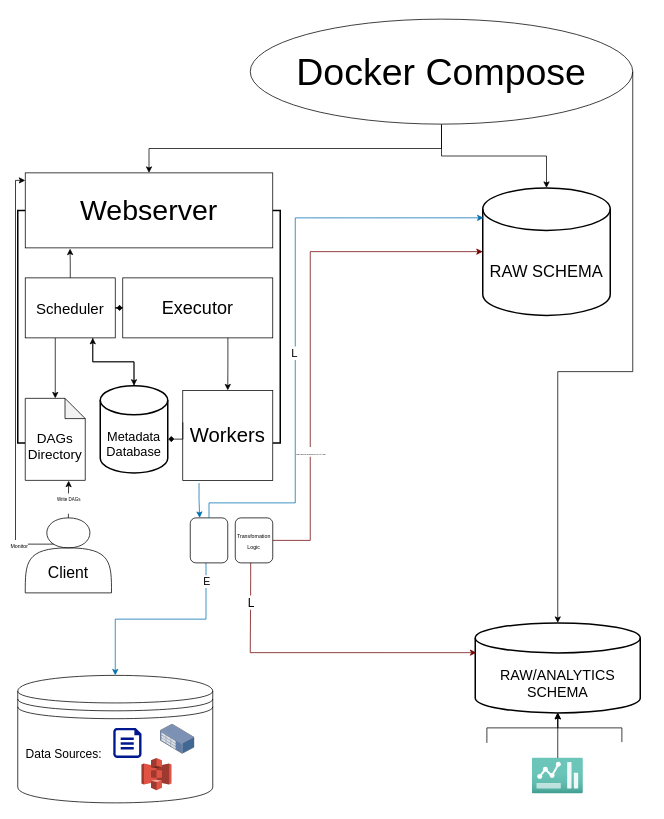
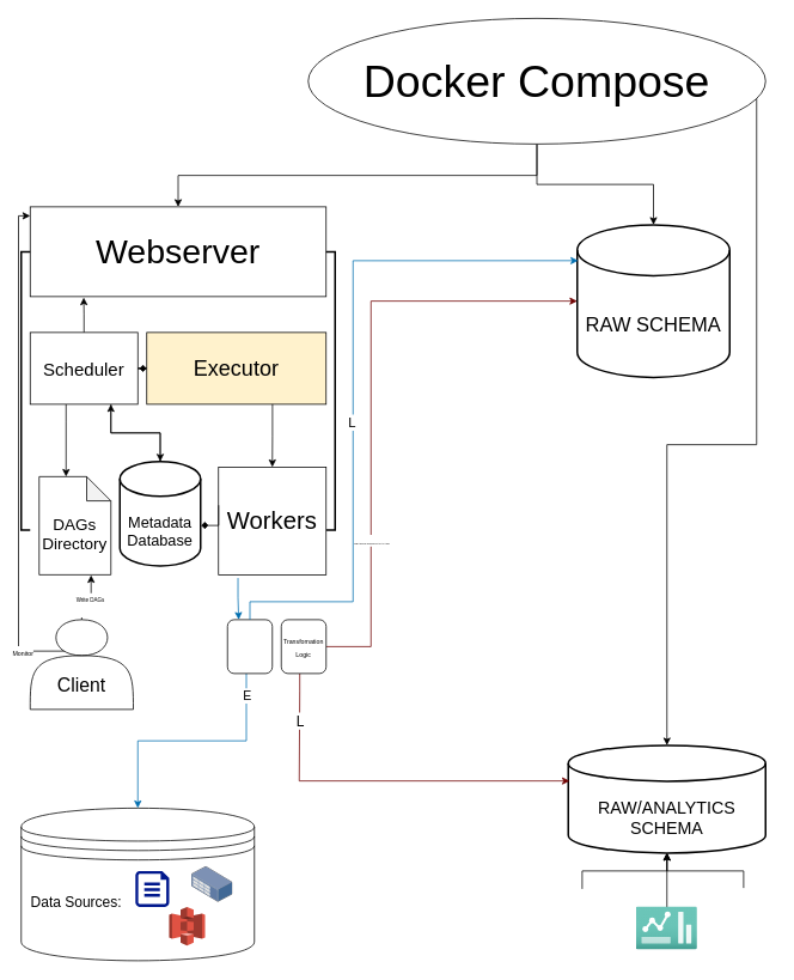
  <mxCell id="0" />
  <mxCell id="1" parent="0" />
  <mxCell id="2" style="edgeStyle=orthogonalEdgeStyle;rounded=0;orthogonalLoop=1;jettySize=auto;html=1;" parent="1" source="4" target="5" edge="1"><mxGeometry relative="1" as="geometry" /></mxCell>
  <mxCell id="3" style="edgeStyle=orthogonalEdgeStyle;rounded=0;orthogonalLoop=1;jettySize=auto;html=1;" parent="1" source="4" target="6" edge="1"><mxGeometry relative="1" as="geometry" /></mxCell>
- <mxCell id="4" value="&lt;font style=&quot;font-size: 50px;&quot;&gt;Docker Compose&lt;/font&gt;" style="ellipse;whiteSpace=wrap;html=1;" parent="1" vertex="1"><mxGeometry x="333" y="25" width="510" height="140" as="geometry" /></mxCell>
+ <mxCell id="4" value="&lt;font style=&quot;font-size: 50px;&quot;&gt;Docker Compose&lt;/font&gt;" style="ellipse;whiteSpace=wrap;html=1;" parent="1" vertex="1"><mxGeometry x="343" y="20" width="510" height="140" as="geometry" /></mxCell>
  <mxCell id="5" value="&lt;h1&gt;&lt;font style=&quot;font-size: 38px; font-weight: normal;&quot;&gt;Webserver&lt;/font&gt;&lt;/h1&gt;" style="rounded=0;whiteSpace=wrap;html=1;" parent="1" vertex="1"><mxGeometry x="33" y="230" width="330" height="100" as="geometry" /></mxCell>
  <mxCell id="6" value="&lt;div&gt;&lt;font style=&quot;font-size: 22px;&quot;&gt;&lt;br&gt;&lt;/font&gt;&lt;/div&gt;&lt;div&gt;&lt;font style=&quot;font-size: 22px;&quot;&gt;&lt;br&gt;&lt;/font&gt;&lt;/div&gt;&lt;div&gt;&lt;font style=&quot;font-size: 22px;&quot;&gt;RAW SCHEMA&lt;/font&gt;&lt;/div&gt;" style="strokeWidth=2;html=1;shape=mxgraph.flowchart.database;whiteSpace=wrap;" parent="1" vertex="1"><mxGeometry x="643" y="250" width="170" height="170" as="geometry" /></mxCell>
  <mxCell id="7" style="edgeStyle=orthogonalEdgeStyle;rounded=0;orthogonalLoop=1;jettySize=auto;html=1;endArrow=diamond;" parent="1" source="11" target="15" edge="1"><mxGeometry relative="1" as="geometry" /></mxCell>
  <mxCell id="8" style="edgeStyle=orthogonalEdgeStyle;rounded=0;orthogonalLoop=1;jettySize=auto;html=1;exitX=0.75;exitY=1;exitDx=0;exitDy=0;" parent="1" source="11" target="13" edge="1"><mxGeometry relative="1" as="geometry" /></mxCell>
  <mxCell id="9" style="edgeStyle=orthogonalEdgeStyle;rounded=0;orthogonalLoop=1;jettySize=auto;html=1;entryX=0.181;entryY=1.01;entryDx=0;entryDy=0;entryPerimeter=0;" parent="1" source="11" target="5" edge="1"><mxGeometry relative="1" as="geometry"><mxPoint x="92" y="332" as="targetPoint" /></mxGeometry></mxCell>
  <mxCell id="10" style="edgeStyle=orthogonalEdgeStyle;rounded=0;orthogonalLoop=1;jettySize=auto;html=1;" parent="1" source="11" target="17" edge="1"><mxGeometry relative="1" as="geometry"><Array as="points"><mxPoint x="73" y="470" /><mxPoint x="73" y="470" /></Array></mxGeometry></mxCell>
  <mxCell id="11" value="&lt;font style=&quot;font-size: 20px;&quot;&gt;Scheduler&lt;/font&gt;" style="rounded=0;whiteSpace=wrap;html=1;" parent="1" vertex="1"><mxGeometry x="33" y="370" width="120" height="80" as="geometry" /></mxCell>
  <mxCell id="12" style="edgeStyle=orthogonalEdgeStyle;rounded=0;orthogonalLoop=1;jettySize=auto;html=1;entryX=0.75;entryY=1;entryDx=0;entryDy=0;" parent="1" source="13" target="11" edge="1"><mxGeometry relative="1" as="geometry" /></mxCell>
  <mxCell id="13" value="&lt;div&gt;&lt;font style=&quot;font-size: 17px;&quot;&gt;&amp;nbsp;&amp;nbsp;&lt;/font&gt;&lt;/div&gt;&lt;div&gt;&lt;font style=&quot;font-size: 17px;&quot;&gt;&lt;br&gt;&lt;/font&gt;&lt;/div&gt;&lt;div&gt;&lt;font style=&quot;font-size: 17px;&quot;&gt;Metadata&lt;/font&gt;&lt;/div&gt;&lt;div&gt;&lt;font style=&quot;font-size: 17px;&quot;&gt;Database&lt;/font&gt;&lt;/div&gt;" style="strokeWidth=2;html=1;shape=mxgraph.flowchart.database;whiteSpace=wrap;align=center;" parent="1" vertex="1"><mxGeometry x="133" y="513.75" width="90" height="116.25" as="geometry" /></mxCell>
  <mxCell id="14" value="" style="edgeStyle=orthogonalEdgeStyle;rounded=0;orthogonalLoop=1;jettySize=auto;html=1;exitX=0.701;exitY=0.982;exitDx=0;exitDy=0;exitPerimeter=0;" parent="1" source="15" target="20" edge="1"><mxGeometry relative="1" as="geometry" /></mxCell>
- <mxCell id="15" value="&lt;font style=&quot;font-size: 24px;&quot;&gt;Executor&lt;/font&gt;" style="rounded=0;whiteSpace=wrap;html=1;" parent="1" vertex="1"><mxGeometry x="163" y="370" width="200" height="80" as="geometry" /></mxCell>
+ <mxCell id="15" value="&lt;font style=&quot;font-size: 24px;&quot;&gt;Executor&lt;/font&gt;" style="rounded=0;whiteSpace=wrap;html=1;fillColor=#fff2cc;" parent="1" vertex="1"><mxGeometry x="163" y="370" width="200" height="80" as="geometry" /></mxCell>
  <mxCell id="16" value="" style="strokeWidth=2;html=1;shape=mxgraph.flowchart.annotation_1;align=left;pointerEvents=1;" parent="1" vertex="1"><mxGeometry x="23" y="280" width="10" height="310" as="geometry" /></mxCell>
- <mxCell id="17" value="&lt;div&gt;&lt;font style=&quot;font-size: 18px;&quot;&gt;&lt;br&gt;&lt;/font&gt;&lt;/div&gt;&lt;font style=&quot;font-size: 18px;&quot;&gt;DAGs Directory&lt;/font&gt;" style="shape=note;whiteSpace=wrap;html=1;backgroundOutline=1;darkOpacity=0.05;size=27;" parent="1" vertex="1"><mxGeometry x="33" y="530.63" width="80" height="109.37" as="geometry" /></mxCell>
+ <mxCell id="17" value="&lt;div&gt;&lt;font style=&quot;font-size: 18px;&quot;&gt;&lt;br&gt;&lt;/font&gt;&lt;/div&gt;&lt;font style=&quot;font-size: 18px;&quot;&gt;DAGs Directory&lt;/font&gt;" style="shape=note;whiteSpace=wrap;html=1;backgroundOutline=1;darkOpacity=0.05;size=27;" parent="1" vertex="1"><mxGeometry x="43" y="530.63" width="80" height="109.37" as="geometry" /></mxCell>
  <mxCell id="18" value="" style="strokeWidth=2;html=1;shape=mxgraph.flowchart.annotation_1;align=left;pointerEvents=1;rotation=-180;" parent="1" vertex="1"><mxGeometry x="363" y="280" width="10" height="310" as="geometry" /></mxCell>
  <mxCell id="19" style="edgeStyle=orthogonalEdgeStyle;rounded=0;orthogonalLoop=1;jettySize=auto;html=1;entryX=0.25;entryY=0;entryDx=0;entryDy=0;fillColor=#1ba1e2;strokeColor=#006EAF;exitX=0.181;exitY=1.03;exitDx=0;exitDy=0;exitPerimeter=0;" parent="1" source="20" target="39" edge="1"><mxGeometry relative="1" as="geometry" /></mxCell>
  <mxCell id="20" value="&lt;font style=&quot;font-size: 27px;&quot;&gt;Workers&lt;/font&gt;" style="rounded=0;whiteSpace=wrap;html=1;" parent="1" vertex="1"><mxGeometry x="243" y="520" width="120" height="120" as="geometry" /></mxCell>
  <mxCell id="21" value="&lt;div&gt;&lt;br&gt;&lt;/div&gt;&lt;div&gt;&lt;br&gt;&lt;/div&gt;&lt;div&gt;&lt;br&gt;&lt;/div&gt;&lt;div&gt;&lt;span style=&quot;font-size: 19px;&quot;&gt;RAW/ANALYTICS&lt;/span&gt;&lt;/div&gt;&lt;div&gt;&lt;span style=&quot;font-size: 19px;&quot;&gt;SCHEMA&lt;/span&gt;&lt;/div&gt;" style="strokeWidth=2;html=1;shape=mxgraph.flowchart.database;whiteSpace=wrap;" parent="1" vertex="1"><mxGeometry x="633" y="830" width="220" height="120" as="geometry" /></mxCell>
  <mxCell id="22" value="" style="edgeStyle=orthogonalEdgeStyle;rounded=0;orthogonalLoop=1;jettySize=auto;html=1;entryX=0.724;entryY=1.004;entryDx=0;entryDy=0;entryPerimeter=0;" parent="1" source="26" target="17" edge="1"><mxGeometry relative="1" as="geometry" /></mxCell>
  <mxCell id="23" value="&lt;font style=&quot;font-size: 6px;&quot;&gt;Write DAGs&lt;/font&gt;&lt;div&gt;&lt;br&gt;&lt;/div&gt;" style="edgeLabel;html=1;align=center;verticalAlign=middle;resizable=0;points=[];" parent="22" vertex="1" connectable="0"><mxGeometry x="0.139" relative="1" as="geometry"><mxPoint y="8" as="offset" /></mxGeometry></mxCell>
  <mxCell id="24" style="edgeStyle=orthogonalEdgeStyle;rounded=0;orthogonalLoop=1;jettySize=auto;html=1;exitX=0.308;exitY=0.34;exitDx=0;exitDy=0;exitPerimeter=0;" parent="1" source="26" target="5" edge="1"><mxGeometry relative="1" as="geometry"><mxPoint x="35.5" y="725" as="sourcePoint" /><mxPoint x="30.5" y="240" as="targetPoint" /><Array as="points"><mxPoint x="73" y="725" /><mxPoint x="20" y="725" /><mxPoint x="20" y="240" /></Array></mxGeometry></mxCell>
  <mxCell id="25" value="&lt;font style=&quot;font-size: 7px;&quot;&gt;Monitor&lt;/font&gt;" style="edgeLabel;html=1;align=center;verticalAlign=middle;resizable=0;points=[];" parent="24" vertex="1" connectable="0"><mxGeometry x="-0.806" relative="1" as="geometry"><mxPoint as="offset" /></mxGeometry></mxCell>
  <mxCell id="26" value="&lt;div&gt;&lt;br&gt;&lt;/div&gt;&lt;div&gt;&lt;br&gt;&lt;/div&gt;&lt;div&gt;&lt;br&gt;&lt;/div&gt;&lt;div&gt;&lt;font style=&quot;font-size: 21px;&quot;&gt;Client&lt;/font&gt;&lt;/div&gt;" style="shape=actor;whiteSpace=wrap;html=1;" parent="1" vertex="1"><mxGeometry x="33" y="690" width="115" height="100" as="geometry" /></mxCell>
  <mxCell id="27" style="edgeStyle=orthogonalEdgeStyle;rounded=0;orthogonalLoop=1;jettySize=auto;html=1;entryX=1.006;entryY=0.612;entryDx=0;entryDy=0;entryPerimeter=0;exitX=0.001;exitY=0.354;exitDx=0;exitDy=0;exitPerimeter=0;endArrow=diamond;" parent="1" source="20" target="13" edge="1"><mxGeometry relative="1" as="geometry"><Array as="points"><mxPoint x="243" y="585" /><mxPoint x="232" y="585" /></Array></mxGeometry></mxCell>
  <mxCell id="28" value="&lt;font style=&quot;font-size: 16px;&quot;&gt;&amp;nbsp; Data Sources:&lt;/font&gt;&lt;div&gt;&lt;br&gt;&lt;/div&gt;" style="shape=datastore;whiteSpace=wrap;html=1;align=left;" parent="1" vertex="1"><mxGeometry x="23" y="900" width="260" height="170" as="geometry" /></mxCell>
  <mxCell id="29" value="" style="image;points=[];aspect=fixed;html=1;align=center;shadow=0;dashed=0;image=img/lib/allied_telesis/storage/Datacenter_Server_Rack_Storage_Unit_Small.svg;" parent="1" vertex="1"><mxGeometry x="213" y="965" width="46.07" height="40" as="geometry" /></mxCell>
  <mxCell id="30" value="" style="outlineConnect=0;dashed=0;verticalLabelPosition=bottom;verticalAlign=top;align=center;html=1;shape=mxgraph.aws3.s3;fillColor=#E05243;gradientColor=none;" parent="1" vertex="1"><mxGeometry x="188" y="1010" width="40" height="43" as="geometry" /></mxCell>
  <mxCell id="31" value="" style="sketch=0;aspect=fixed;pointerEvents=1;shadow=0;dashed=0;html=1;strokeColor=none;labelPosition=center;verticalLabelPosition=bottom;verticalAlign=top;align=center;fillColor=#00188D;shape=mxgraph.azure.file" parent="1" vertex="1"><mxGeometry x="150.4" y="970" width="37.6" height="40" as="geometry" /></mxCell>
  <mxCell id="32" style="edgeStyle=orthogonalEdgeStyle;rounded=0;orthogonalLoop=1;jettySize=auto;html=1;shape=filledEdge;endArrow=classic;endFill=1;fillColor=#1ba1e2;strokeColor=#006EAF;exitX=0.42;exitY=1;exitDx=0;exitDy=0;exitPerimeter=0;" parent="1" source="39" target="28" edge="1"><mxGeometry relative="1" as="geometry"><mxPoint x="263" y="771" as="sourcePoint" /></mxGeometry></mxCell>
  <mxCell id="33" value="&lt;div&gt;&lt;font style=&quot;font-size: 14px;&quot;&gt;E&lt;/font&gt;&lt;/div&gt;" style="edgeLabel;html=1;align=center;verticalAlign=middle;resizable=0;points=[];" parent="32" vertex="1" connectable="0"><mxGeometry x="-0.821" relative="1" as="geometry"><mxPoint as="offset" /></mxGeometry></mxCell>
  <mxCell id="34" style="edgeStyle=orthogonalEdgeStyle;rounded=0;orthogonalLoop=1;jettySize=auto;html=1;entryX=0.5;entryY=0;entryDx=0;entryDy=0;entryPerimeter=0;" parent="1" source="4" target="21" edge="1"><mxGeometry relative="1" as="geometry"><Array as="points"><mxPoint x="843" y="495" /><mxPoint x="743" y="495" /></Array></mxGeometry></mxCell>
  <mxCell id="35" style="edgeStyle=orthogonalEdgeStyle;rounded=0;orthogonalLoop=1;jettySize=auto;html=1;entryX=0;entryY=0.5;entryDx=0;entryDy=0;entryPerimeter=0;fillColor=#a20025;strokeColor=#6F0000;exitX=1;exitY=0.5;exitDx=0;exitDy=0;" parent="1" source="40" target="6" edge="1"><mxGeometry relative="1" as="geometry"><mxPoint x="373" y="740" as="sourcePoint" /><Array as="points"><mxPoint x="413" y="720" /><mxPoint x="413" y="335" /></Array></mxGeometry></mxCell>
  <mxCell id="36" value="&lt;font style=&quot;font-size: 3px;&quot;&gt;READING FROM DATALAKE&lt;/font&gt;" style="edgeLabel;html=1;align=center;verticalAlign=middle;resizable=0;points=[];" parent="35" vertex="1" connectable="0"><mxGeometry x="-0.493" relative="1" as="geometry"><mxPoint as="offset" /></mxGeometry></mxCell>
  <mxCell id="37" style="edgeStyle=orthogonalEdgeStyle;rounded=0;orthogonalLoop=1;jettySize=auto;html=1;fillColor=#a20025;strokeColor=#6F0000;entryX=0.007;entryY=0.331;entryDx=0;entryDy=0;entryPerimeter=0;endArrow=classic;endFill=1;exitX=0.412;exitY=0.98;exitDx=0;exitDy=0;exitPerimeter=0;" parent="1" source="40" target="21" edge="1"><mxGeometry relative="1" as="geometry"><mxPoint x="330" y="770" as="sourcePoint" /><mxPoint x="613" y="870" as="targetPoint" /><Array as="points"><mxPoint x="334" y="770" /><mxPoint x="333" y="770" /><mxPoint x="333" y="870" /></Array></mxGeometry></mxCell>
  <mxCell id="38" value="&lt;font style=&quot;font-size: 16px;&quot;&gt;L&lt;/font&gt;" style="edgeLabel;html=1;align=center;verticalAlign=middle;resizable=0;points=[];" parent="37" vertex="1" connectable="0"><mxGeometry x="-0.743" relative="1" as="geometry"><mxPoint as="offset" /></mxGeometry></mxCell>
  <mxCell id="39" value="" style="rounded=1;whiteSpace=wrap;html=1;" parent="1" vertex="1"><mxGeometry x="253" y="690" width="50" height="60" as="geometry" /></mxCell>
  <mxCell id="40" value="&lt;font style=&quot;font-size: 7px;&quot;&gt;Transfomation&lt;/font&gt;&lt;div&gt;&lt;span style=&quot;font-size: 7px;&quot;&gt;Logic&lt;/span&gt;&lt;/div&gt;" style="rounded=1;whiteSpace=wrap;html=1;" parent="1" vertex="1"><mxGeometry x="313" y="690" width="50" height="60" as="geometry" /></mxCell>
  <mxCell id="41" style="edgeStyle=orthogonalEdgeStyle;rounded=0;orthogonalLoop=1;jettySize=auto;html=1;entryX=0.006;entryY=0.235;entryDx=0;entryDy=0;entryPerimeter=0;fillColor=#1ba1e2;strokeColor=#006EAF;" parent="1" source="39" target="6" edge="1"><mxGeometry relative="1" as="geometry"><Array as="points"><mxPoint x="278" y="670" /><mxPoint x="393" y="670" /><mxPoint x="393" y="290" /></Array></mxGeometry></mxCell>
  <mxCell id="42" value="&lt;font style=&quot;font-size: 15px;&quot;&gt;L&lt;/font&gt;" style="edgeLabel;html=1;align=center;verticalAlign=middle;resizable=0;points=[];" parent="41" vertex="1" connectable="0"><mxGeometry x="-0.124" y="2" relative="1" as="geometry"><mxPoint as="offset" /></mxGeometry></mxCell>
  <mxCell id="43" style="edgeStyle=orthogonalEdgeStyle;rounded=0;orthogonalLoop=1;jettySize=auto;html=1;" parent="1" source="44" target="21" edge="1"><mxGeometry relative="1" as="geometry" /></mxCell>
  <mxCell id="44" value="" style="image;aspect=fixed;html=1;points=[];align=center;fontSize=12;image=img/lib/azure2/power_platform/PowerBI.svg;" parent="1" vertex="1"><mxGeometry x="623" y="990" width="51" height="68" as="geometry" /></mxCell>
  <mxCell id="45" value="" style="image;aspect=fixed;html=1;points=[];align=center;fontSize=12;image=img/lib/azure2/general/Dashboard2.svg;" parent="1" vertex="1"><mxGeometry x="709" y="1010" width="68" height="48" as="geometry" /></mxCell>
  <mxCell id="46" value="" style="shape=image;html=1;verticalAlign=top;verticalLabelPosition=bottom;labelBackgroundColor=#ffffff;imageAspect=0;aspect=fixed;image=https://icons.diagrams.net/icon-cache1/Unicons_Line_vol_1-2963/brain-1038.svg" parent="1" vertex="1"><mxGeometry x="794" y="989" width="69" height="69" as="geometry" /></mxCell>
  <mxCell id="47" style="edgeStyle=orthogonalEdgeStyle;rounded=0;orthogonalLoop=1;jettySize=auto;html=1;entryX=0.5;entryY=1;entryDx=0;entryDy=0;entryPerimeter=0;" parent="1" source="45" target="21" edge="1"><mxGeometry relative="1" as="geometry" /></mxCell>
  <mxCell id="48" style="edgeStyle=orthogonalEdgeStyle;rounded=0;orthogonalLoop=1;jettySize=auto;html=1;entryX=0.5;entryY=1;entryDx=0;entryDy=0;entryPerimeter=0;" parent="1" source="46" target="21" edge="1"><mxGeometry relative="1" as="geometry"><Array as="points"><mxPoint x="829" y="970" /><mxPoint x="743" y="970" /></Array></mxGeometry></mxCell>
